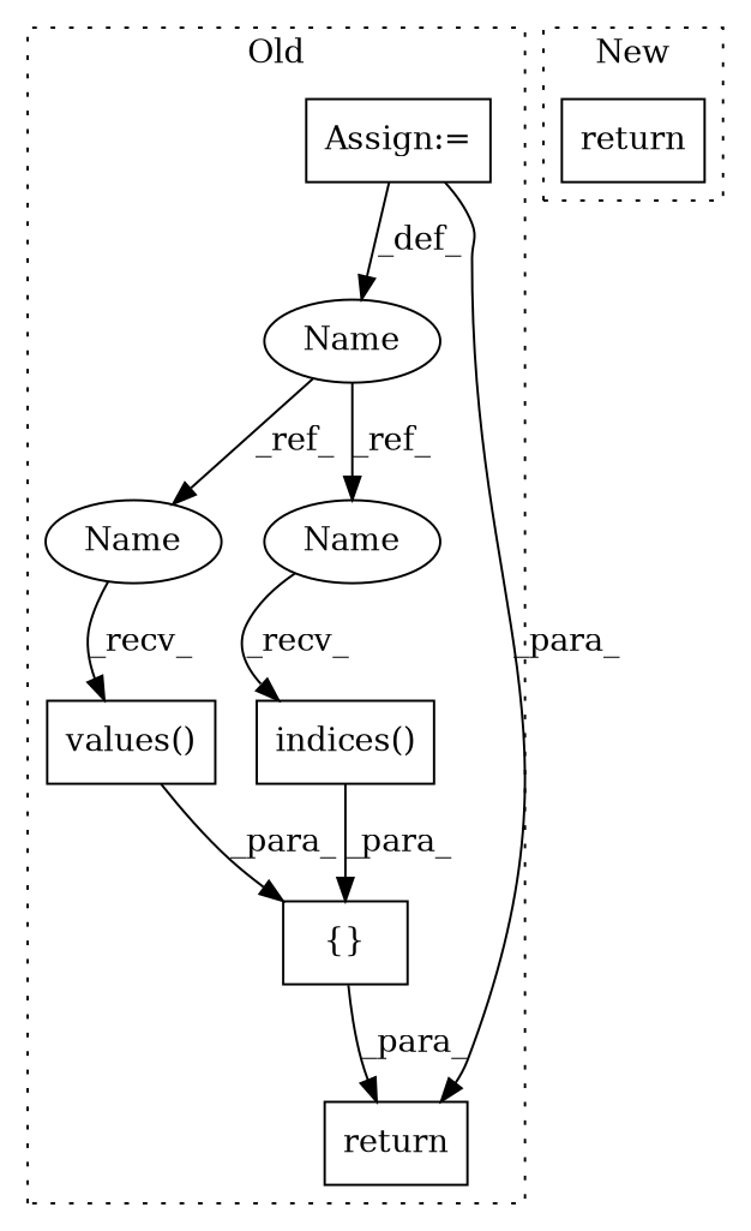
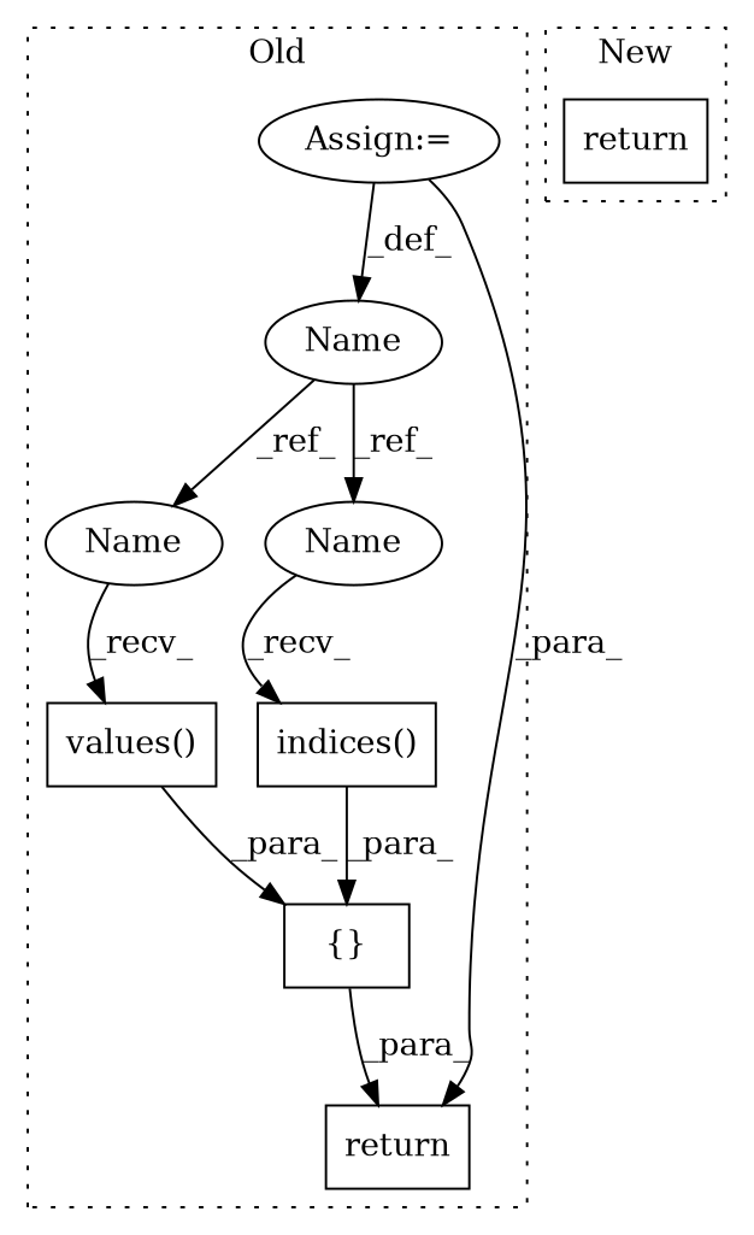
  digraph {
    node [a=87 l=1 s=745 shape=box]
    n1 [a=75 l=11 label="indices()"]
    n2 [a=59 l="1,0" label="{}" s="744,811"]
    n3 [a=75 l=10 label="values()" s=758]
    n4 [label=Name s=708 shape=ellipse]
-   n5 [a=68 l=3 label="Assign:=" s=709]
+   n5 [a=68 l=3 label="Assign:=" s=709 shape=ellipse]
    n6 [a=93 l=7 label=return s=737]
    n7 [label=Name s=758 shape=ellipse]
    n8 [label=Name shape=ellipse]
    n9 [a=93 l=7 label=return s=537]
    subgraph cluster_1 {
      label=Old
      style=dotted
      n1
      n2
      n3
      n4
      n5
      n6
      n7
      n8
    }
    subgraph cluster_2 {
      label=New
      style=dotted
      n9
    }
    n1 -> n2 [label=_para_]
    n2 -> n6 [label=_para_]
    n3 -> n2 [label=_para_]
    n4 -> n7 [label=_ref_]
    n4 -> n8 [label=_ref_]
    n5 -> n4 [label=_def_]
    n5 -> n6 [label=_para_]
    n7 -> n3 [label=_recv_]
    n8 -> n1 [label=_recv_]
  }
